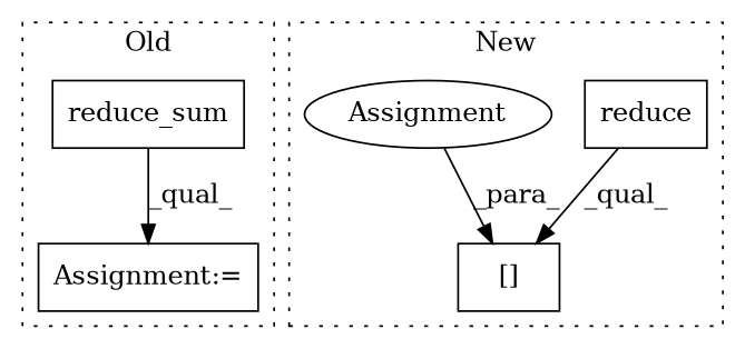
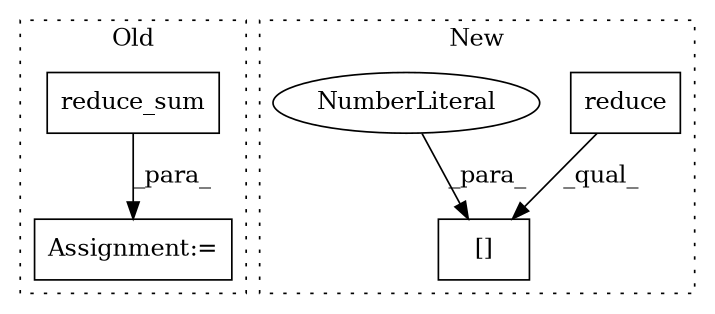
  digraph {
    node [a=32 l=1 shape=box]
    n1 [l="11,1" label=reduce_sum s="2530,2556"]
    n2 [a=7 label="Assignment:=" s=2498]
    n3 [l="6,1" label=reduce s="2457,2469"]
    n4 [a=2 l="25,1" label="[]" s="2446,2472"]
-   n5 [a=34 label=Assignment s=2471 shape=ellipse]
+   n5 [a=34 label=NumberLiteral s=2471 shape=ellipse]
    subgraph cluster_1 {
      label=Old
      style=dotted
      n1
      n2
    }
    subgraph cluster_2 {
      label=New
      style=dotted
      n3
      n4
      n5
    }
-   n1 -> n2 [label=_qual_]
+   n1 -> n2 [label=_para_]
    n3 -> n4 [label=_qual_]
    n5 -> n4 [label=_para_]
  }
